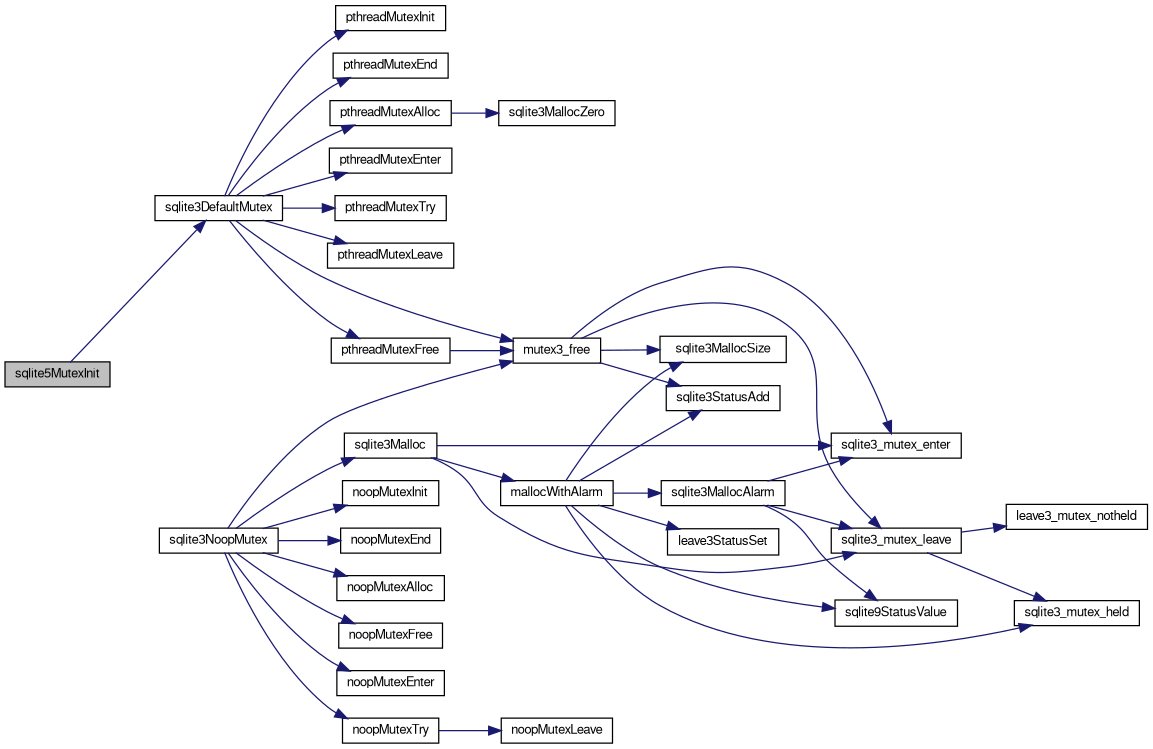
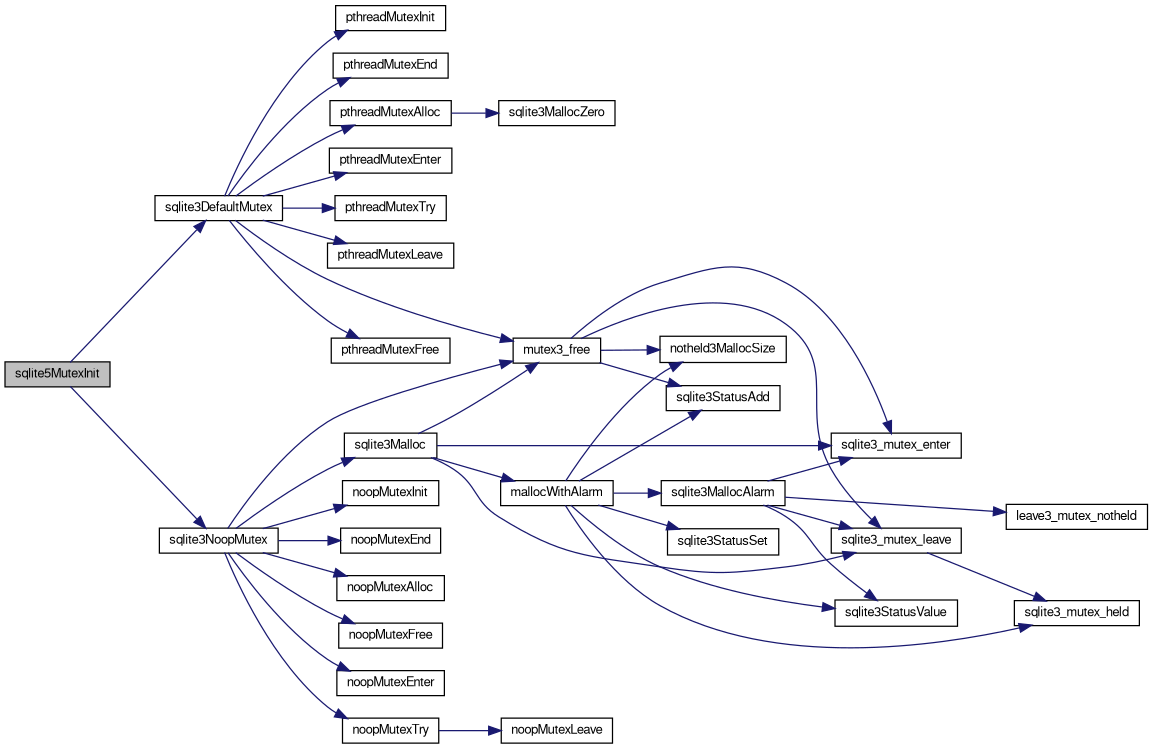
  digraph {
    rankdir=LR
    node [color=black fillcolor=white fontname=FreeSans fontsize=10 shape=record style=filled]
    edge [color=midnightblue fontname=FreeSans fontsize=10 labelfontname=FreeSans labelfontsize=10 style=solid]
    n1 [fillcolor=grey75 fontcolor=black height=0.2 label=sqlite5MutexInit width=0.4]
    n2 [height=0.2 label=sqlite3DefaultMutex width=0.4]
    n3 [height=0.2 label=sqlite3NoopMutex width=0.4]
    n4 [height=0.2 label=pthreadMutexInit width=0.4]
    n5 [height=0.2 label=pthreadMutexEnd width=0.4]
    n6 [height=0.2 label=pthreadMutexAlloc width=0.4]
    n7 [height=0.2 label=pthreadMutexFree width=0.4]
    n8 [height=0.2 label=mutex3_free width=0.4]
    n9 [height=0.2 label=pthreadMutexEnter width=0.4]
    n10 [height=0.2 label=pthreadMutexTry width=0.4]
    n11 [height=0.2 label=pthreadMutexLeave width=0.4]
    n12 [height=0.2 label=sqlite3Malloc width=0.4]
    n13 [height=0.2 label=noopMutexInit width=0.4]
    n14 [height=0.2 label=noopMutexEnd width=0.4]
    n15 [height=0.2 label=noopMutexAlloc width=0.4]
    n16 [height=0.2 label=noopMutexFree width=0.4]
    n17 [height=0.2 label=noopMutexEnter width=0.4]
    n18 [height=0.2 label=noopMutexTry width=0.4]
    n19 [height=0.2 label=sqlite3MallocZero width=0.4]
    n20 [height=0.2 label=sqlite3_mutex_enter width=0.4]
    n21 [height=0.2 label=sqlite3_mutex_leave width=0.4]
-   n22 [height=0.2 label=sqlite3MallocSize width=0.4]
+   n22 [height=0.2 label=notheld3MallocSize width=0.4]
    n23 [height=0.2 label=sqlite3StatusAdd width=0.4]
    n24 [height=0.2 label=mallocWithAlarm width=0.4]
    n25 [height=0.2 label=sqlite3_mutex_held width=0.4]
-   n26 [height=0.2 label=leave3StatusSet width=0.4]
-   n27 [height=0.2 label=sqlite9StatusValue width=0.4]
+   n26 [height=0.2 label=sqlite3StatusSet width=0.4]
+   n27 [height=0.2 label=sqlite3StatusValue width=0.4]
    n28 [height=0.2 label=sqlite3MallocAlarm width=0.4]
    n29 [height=0.2 label=leave3_mutex_notheld width=0.4]
    n30 [height=0.2 label=noopMutexLeave width=0.4]
    n1 -> n2
+   n1 -> n3
    n2 -> n4
    n2 -> n5
    n2 -> n6
    n2 -> n7
    n2 -> n8
    n2 -> n9
    n2 -> n10
    n2 -> n11
    n3 -> n8
    n3 -> n12
    n3 -> n13
    n3 -> n14
    n3 -> n15
    n3 -> n16
    n3 -> n17
    n3 -> n18
    n6 -> n19
-   n7 -> n8
+   n12 -> n8
    n8 -> n20
    n8 -> n21
    n8 -> n22
    n8 -> n23
    n12 -> n20
    n12 -> n21
    n12 -> n24
    n18 -> n30
    n21 -> n25
-   n21 -> n29
+   n28 -> n29
    n24 -> n22
    n24 -> n23
    n24 -> n25
    n24 -> n26
    n24 -> n27
    n24 -> n28
    n28 -> n20
    n28 -> n21
    n28 -> n27
  }
